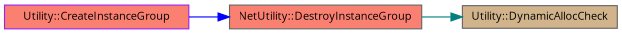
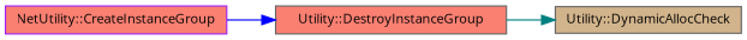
  digraph {
    fontname="Open Sans"
    rankdir=LR
    node [color=gray40 fillcolor=salmon fontname="Open Sans" fontsize=10 shape=record style=filled]
    edge [arrowhead=normal fontname="Open Sans" fontsize=10 labelfontname=FreeSans labelfontsize=10 style=solid]
-   n1 [color=purple fontcolor=black height=0.2 label="Utility::CreateInstanceGroup" width=0.4]
-   n2 [height=0.2 label="NetUtility::DestroyInstanceGroup" width=0.4]
+   n1 [color=purple fontcolor=black height=0.2 label="NetUtility::CreateInstanceGroup" width=0.4]
+   n2 [height=0.2 label="Utility::DestroyInstanceGroup" width=0.4]
    n3 [fillcolor=tan height=0.2 label="Utility::DynamicAllocCheck" width=0.4]
    n1 -> n2 [color=blue]
    n2 -> n3 [color=teal]
  }
